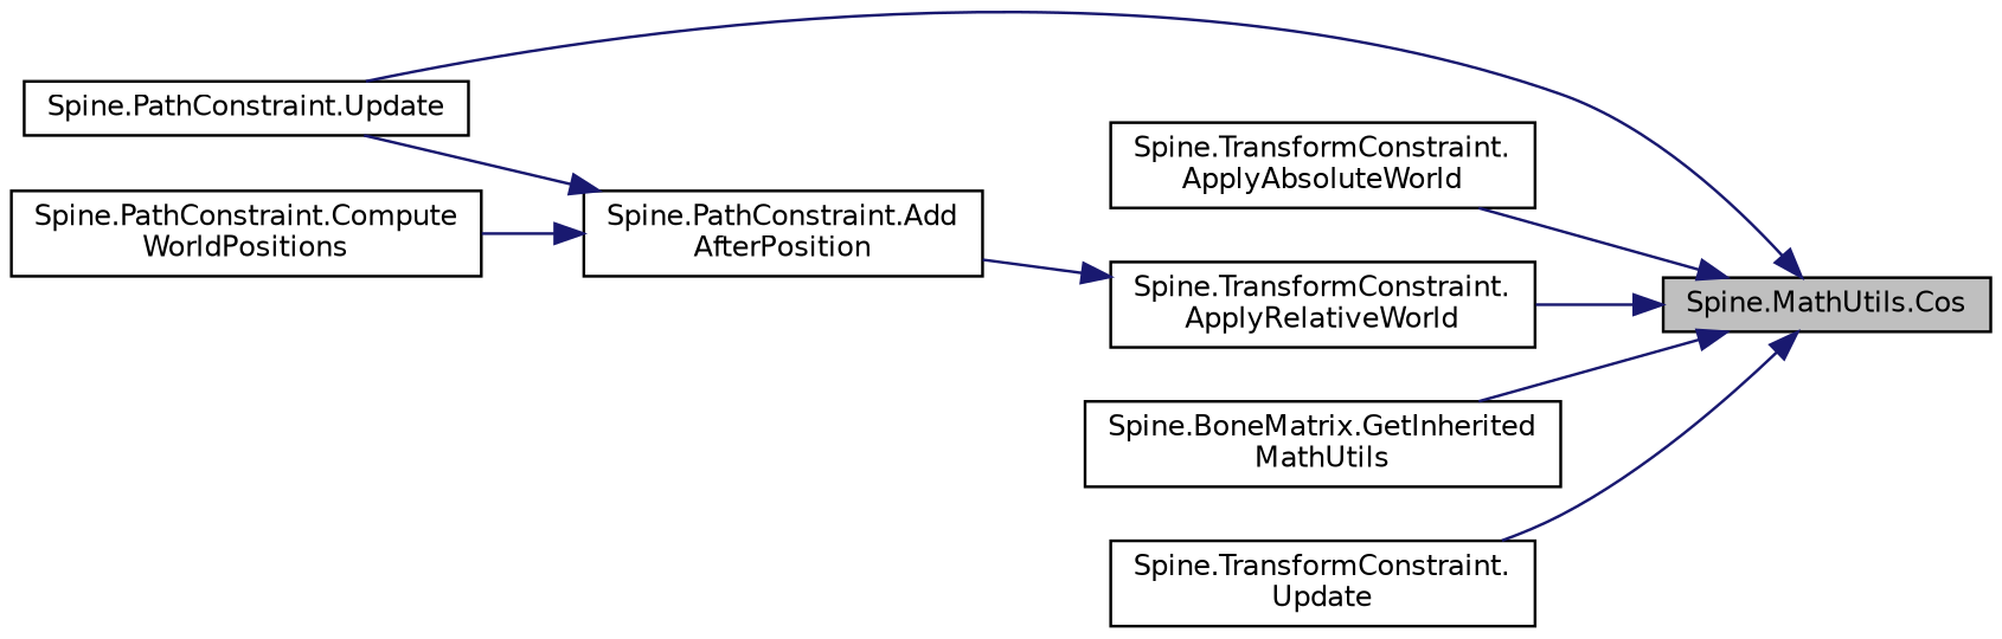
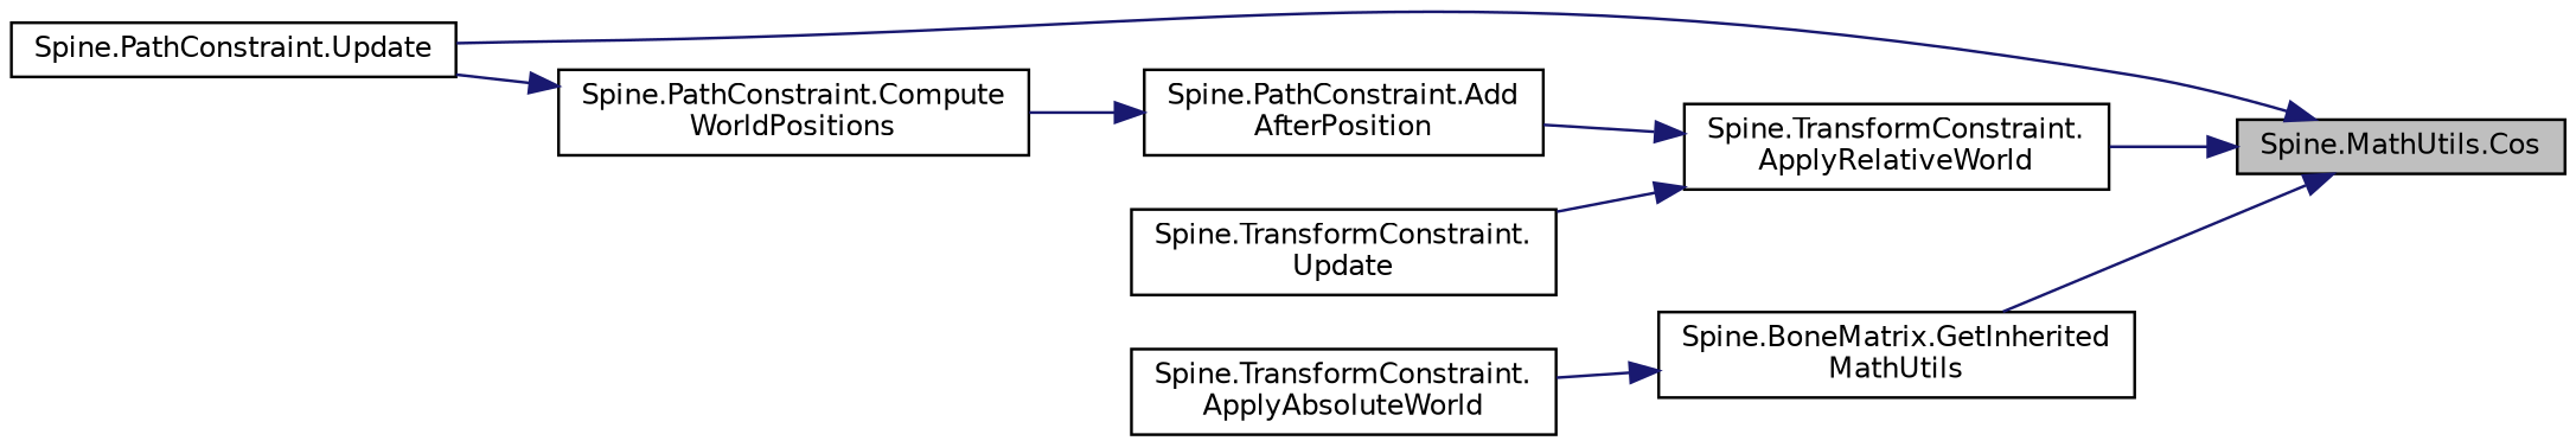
  digraph {
    rankdir=RL
    node [color=black fillcolor=white fontname=Helvetica fontsize=10 shape=record style=filled]
    edge [color=midnightblue dir=back fontname=Helvetica fontsize=10 labelfontname=Helvetica labelfontsize=10 style=solid]
    n1 [fillcolor=grey75 fontcolor=black height=0.2 label="Spine.MathUtils.Cos" width=0.4]
    n2 [height=0.2 label="Spine.PathConstraint.Update" width=0.4]
    n3 [height=0.2 label="Spine.TransformConstraint.\lApplyAbsoluteWorld" width=0.4]
    n4 [height=0.2 label="Spine.TransformConstraint.\lApplyRelativeWorld" width=0.4]
    n5 [height=0.2 label="Spine.BoneMatrix.GetInherited\lMathUtils" width=0.4]
    n6 [height=0.2 label="Spine.PathConstraint.Add\lAfterPosition" width=0.4]
    n7 [height=0.2 label="Spine.PathConstraint.Compute\lWorldPositions" width=0.4]
    n8 [height=0.2 label="Spine.TransformConstraint.\lUpdate" width=0.4]
    n1 -> n2
-   n1 -> n3
+   n5 -> n3
    n1 -> n4
    n1 -> n5
    n4 -> n6
-   n1 -> n8
+   n4 -> n8
    n6 -> n7
-   n6 -> n2
+   n7 -> n2
  }
